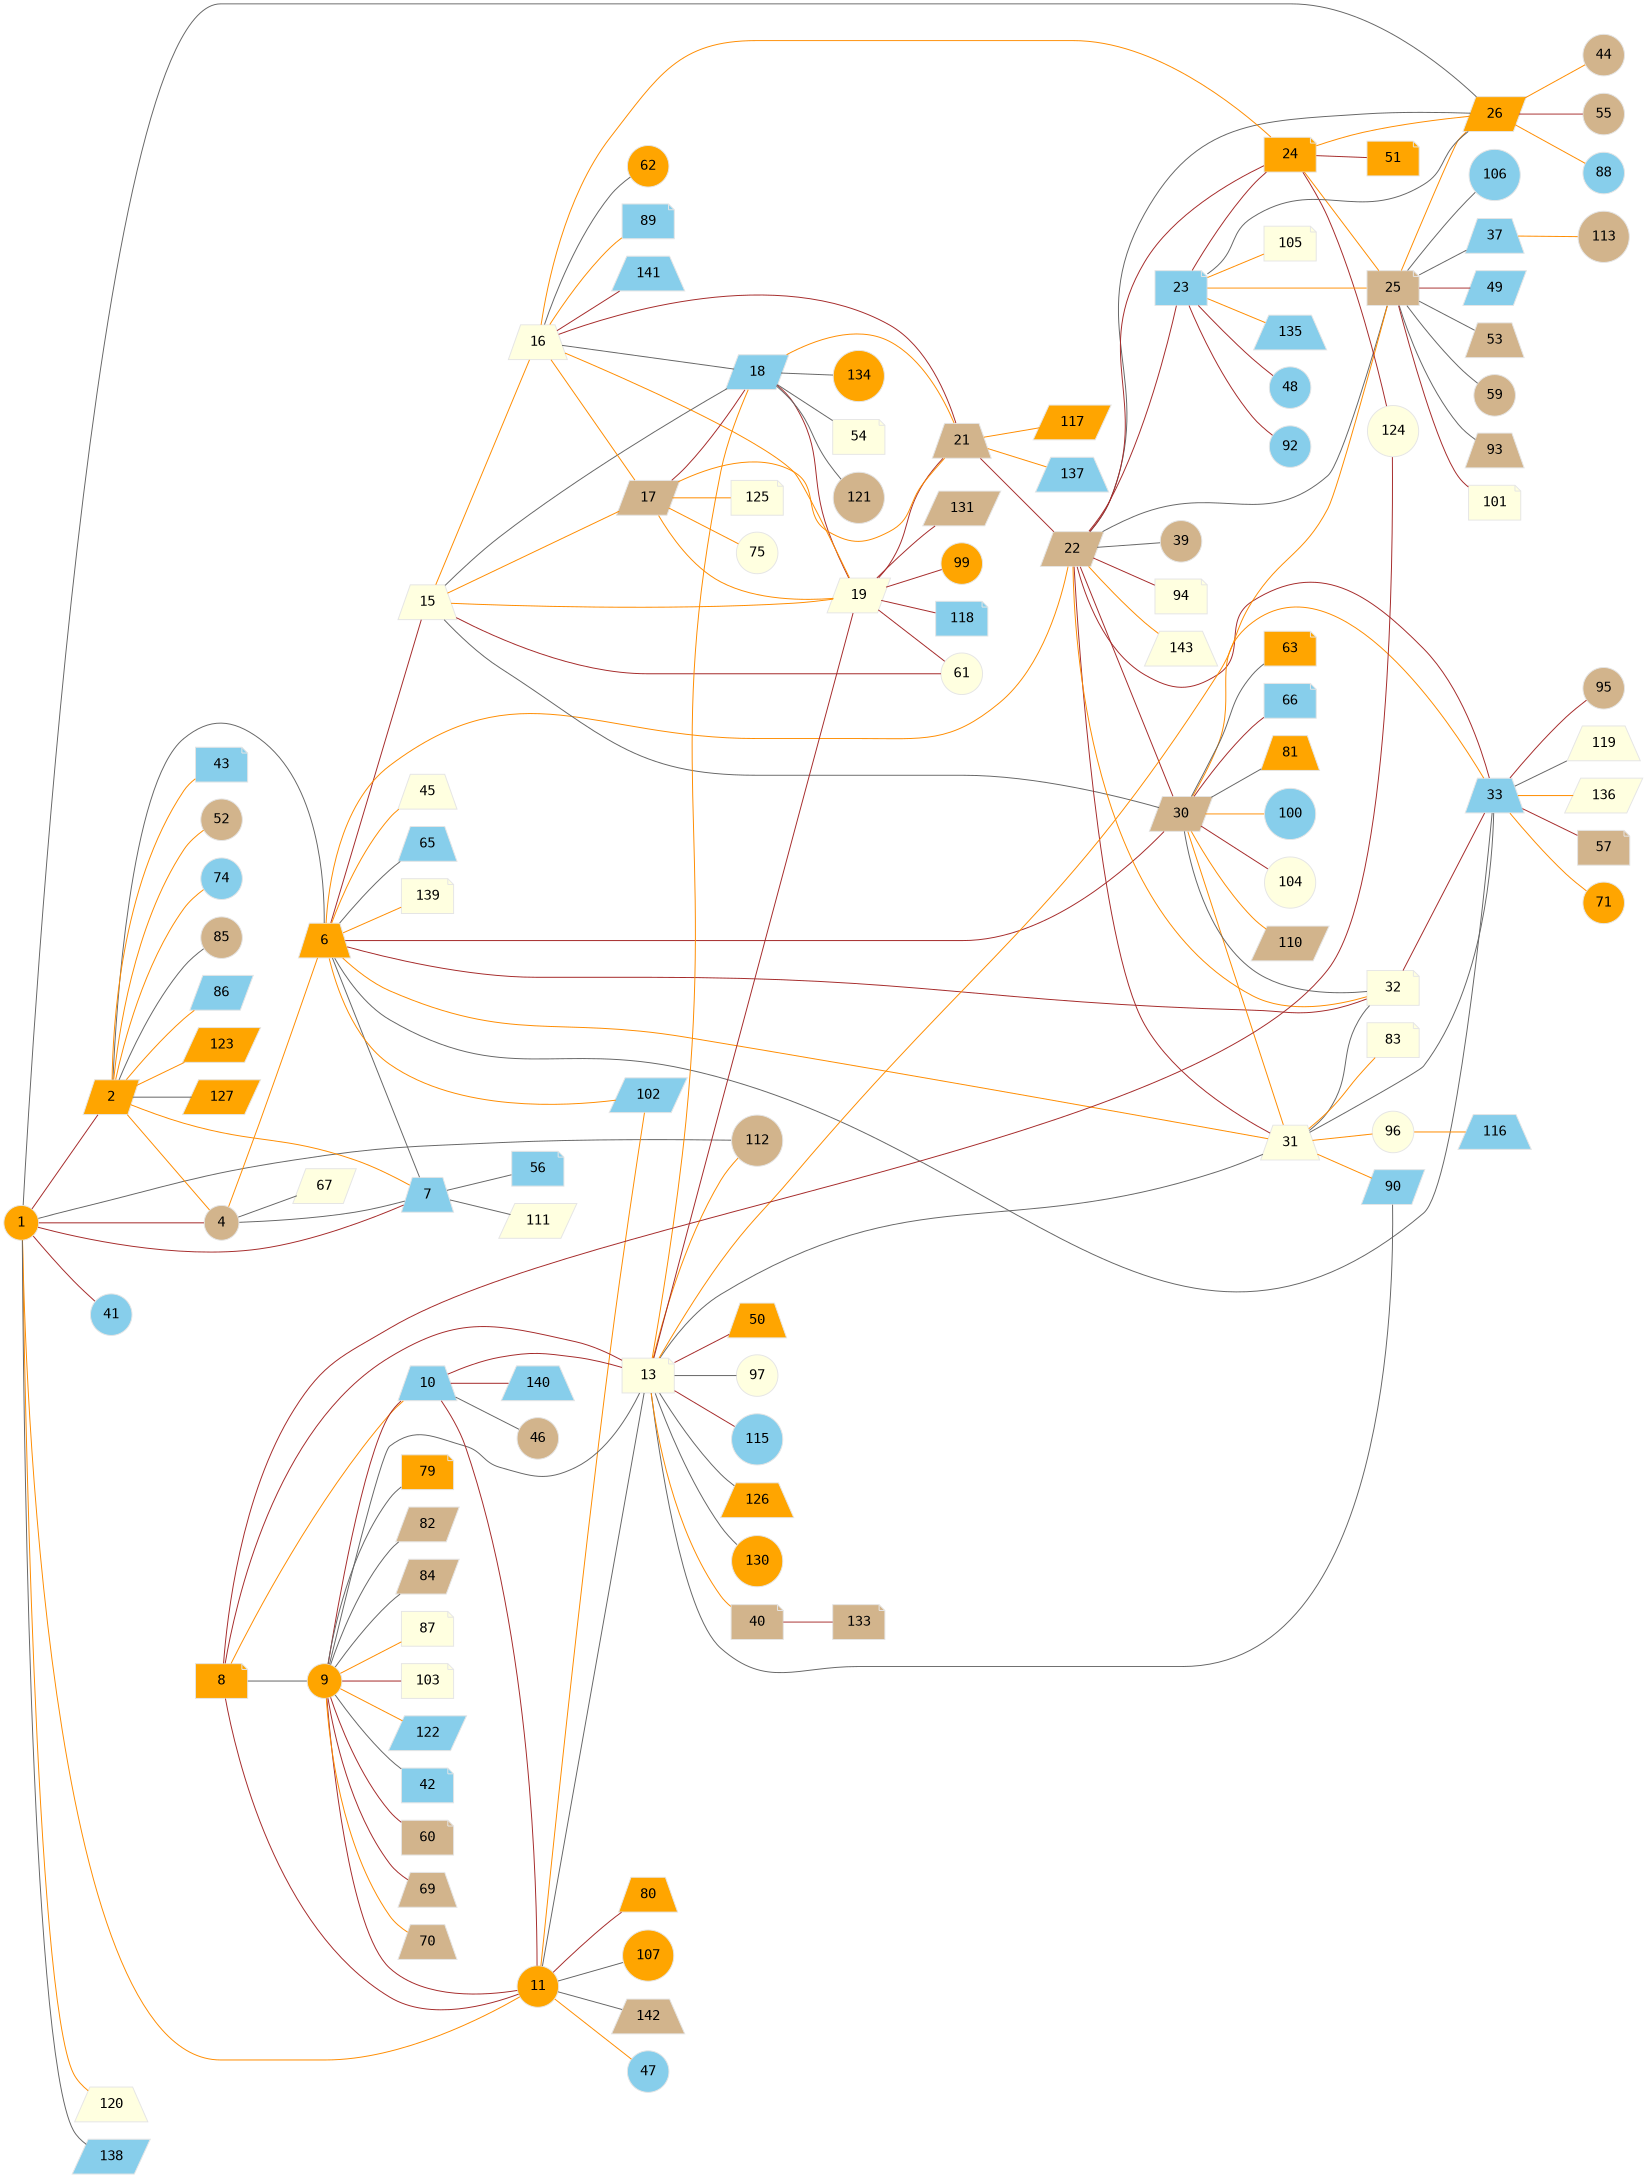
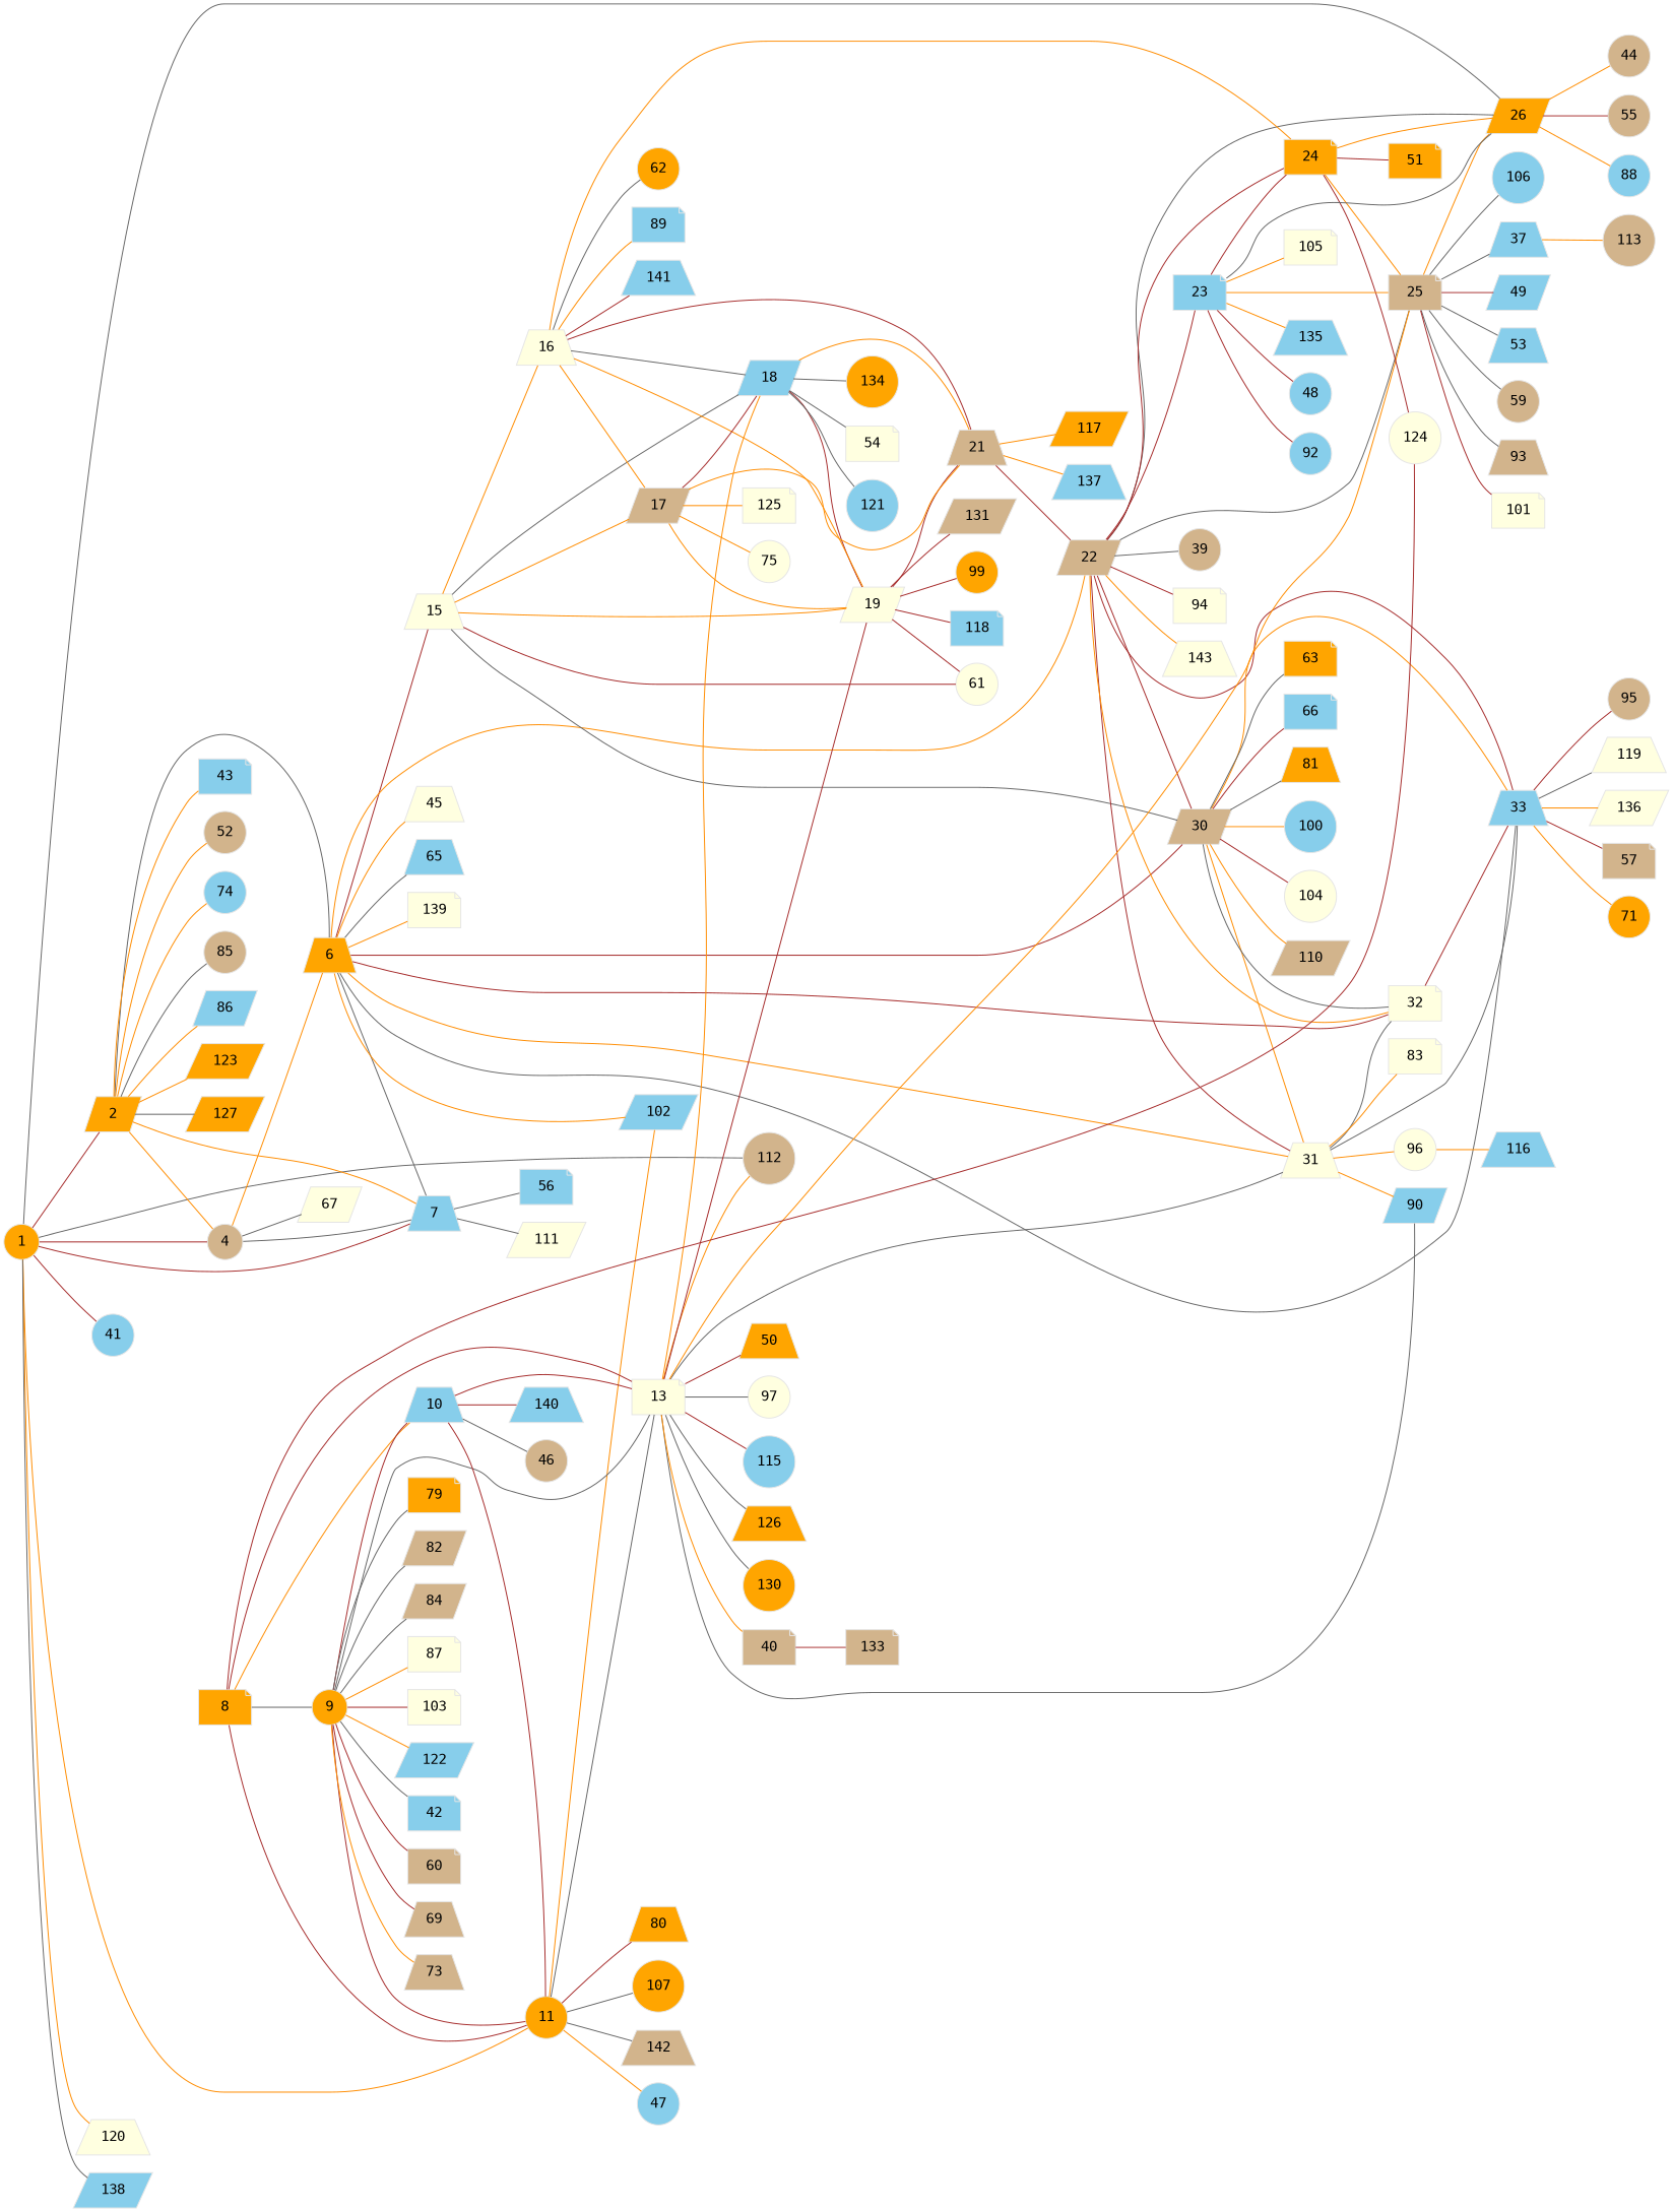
  graph {
    fontname="DejaVu Sans Mono"
    rankdir=LR
    node [color=gray90 fillcolor=skyblue fontname="DejaVu Sans Mono" shape=circle style=filled]
    edge [color=darkorange fontname="DejaVu Sans Mono"]
    1 [fillcolor=orange super="+3"]
    2 [fillcolor=orange shape=parallelogram super="+5"]
    4 [fillcolor=tan super="+73"]
    7 [shape=trapezium super="+76"]
    11 [fillcolor=orange super="+14"]
    26 [fillcolor=orange shape=parallelogram super="+27"]
    41
    112 [fillcolor=tan super="+132"]
    120 [fillcolor=lightyellow shape=trapezium]
    138 [shape=parallelogram]
    6 [fillcolor=orange shape=trapezium super="+34"]
    43 [shape=note]
    52 [fillcolor=tan]
    74
    85 [fillcolor=tan]
    86 [shape=parallelogram]
    123 [fillcolor=orange shape=parallelogram]
    127 [fillcolor=orange shape=parallelogram]
    67 [fillcolor=lightyellow shape=parallelogram]
    15 [fillcolor=lightyellow shape=trapezium]
    22 [fillcolor=tan shape=parallelogram super="+29"]
    30 [fillcolor=tan shape=parallelogram super="+35"]
    31 [fillcolor=lightyellow shape=trapezium super="+77"]
    32 [fillcolor=lightyellow shape=note]
    33 [shape=trapezium super="+91"]
    45 [fillcolor=lightyellow shape=trapezium]
    65 [shape=trapezium]
    102 [shape=parallelogram]
    139 [fillcolor=lightyellow shape=note]
    56 [shape=note]
    111 [fillcolor=lightyellow shape=parallelogram]
    13 [fillcolor=lightyellow shape=note super="+36"]
    47
    80 [fillcolor=orange shape=trapezium]
    107 [fillcolor=orange]
    142 [fillcolor=tan shape=trapezium]
    44 [fillcolor=tan]
    55 [fillcolor=tan]
    88
    18 [shape=parallelogram super="+20"]
    19 [fillcolor=lightyellow shape=parallelogram super="+64"]
    16 [fillcolor=lightyellow shape=trapezium]
    17 [fillcolor=tan shape=parallelogram super="+128"]
    61 [fillcolor=lightyellow]
    25 [fillcolor=tan shape=note super="+28"]
    24 [fillcolor=orange shape=note]
    23 [shape=note super="+58"]
    39 [fillcolor=tan]
    94 [fillcolor=lightyellow shape=note]
    143 [fillcolor=lightyellow shape=trapezium]
    63 [fillcolor=orange shape=note super="+98"]
    66 [shape=note]
    81 [fillcolor=orange shape=trapezium]
    100
    104 [fillcolor=lightyellow]
    110 [fillcolor=tan shape=parallelogram]
    90 [shape=parallelogram]
    83 [fillcolor=lightyellow shape=note super="+109"]
    96 [fillcolor=lightyellow]
    57 [fillcolor=tan shape=note]
    71 [fillcolor=orange]
    95 [fillcolor=tan]
    119 [fillcolor=lightyellow shape=trapezium]
    136 [fillcolor=lightyellow shape=parallelogram]
    8 [fillcolor=orange shape=note super="+108"]
    9 [fillcolor=orange super="+12"]
    10 [shape=trapezium super="+68"]
    124 [fillcolor=lightyellow]
    42 [shape=note]
    60 [fillcolor=tan shape=note]
    69 [fillcolor=tan shape=trapezium super="+129"]
-   70 [fillcolor=tan shape=trapezium]
+   70 [fillcolor=tan shape=trapezium label=73]
    79 [fillcolor=orange shape=note]
    82 [fillcolor=tan shape=parallelogram]
    84 [fillcolor=tan shape=parallelogram]
    87 [fillcolor=lightyellow shape=note]
    103 [fillcolor=lightyellow shape=note]
    122 [shape=parallelogram]
    46 [fillcolor=tan]
    140 [shape=trapezium]
    40 [fillcolor=tan shape=note]
    50 [fillcolor=orange shape=trapezium]
    97 [fillcolor=lightyellow]
    115
    126 [fillcolor=orange shape=trapezium]
    130 [fillcolor=orange]
    21 [fillcolor=tan shape=trapezium super="+38"]
    54 [fillcolor=lightyellow shape=note]
-   121 [fillcolor=tan]
+   121
    134 [fillcolor=orange]
    99 [fillcolor=orange]
    118 [shape=note]
    131 [fillcolor=tan shape=parallelogram]
    37 [shape=trapezium super="+72"]
    49 [shape=parallelogram]
-   53 [fillcolor=tan shape=trapezium super="+78"]
+   53 [shape=trapezium super="+78"]
    59 [fillcolor=tan]
    93 [fillcolor=tan shape=trapezium super="+114"]
    101 [fillcolor=lightyellow shape=note]
    106
    133 [fillcolor=tan shape=note]
    62 [fillcolor=orange]
    89 [shape=note]
    141 [shape=trapezium]
    75 [fillcolor=lightyellow]
    125 [fillcolor=lightyellow shape=note]
    117 [fillcolor=orange shape=parallelogram]
    137 [shape=trapezium]
    51 [fillcolor=orange shape=note]
    48
    92
    105 [fillcolor=lightyellow shape=note]
    135 [shape=trapezium]
    113 [fillcolor=tan]
    116 [shape=trapezium]
    1 -- 2 [color=brown weight=4]
    1 -- 4 [color=brown weight=2]
    1 -- 7 [color=brown weight=2]
    1 -- 11
    1 -- 26 [color=gray40]
    1 -- 41 [color=brown]
    1 -- 112 [color=gray40]
    1 -- 120
    1 -- 138 [color=gray40]
    2 -- 4 [weight=2]
    2 -- 7 [weight=2]
    2 -- 6 [color=gray40 weight=2]
    2 -- 43
    2 -- 52
    2 -- 74
    2 -- 85 [color=gray40]
    2 -- 86
    2 -- 123
    2 -- 127 [color=gray40]
    4 -- 7 [color=gray40]
    4 -- 6
    4 -- 67 [color=gray40]
    7 -- 56 [color=gray40]
    7 -- 111 [color=gray40]
    11 -- 102
    11 -- 13 [color=gray40 weight=2]
    11 -- 47
    11 -- 80 [color=brown]
    11 -- 107 [color=gray40]
    11 -- 142 [color=gray40]
    26 -- 44
    26 -- 55 [color=brown]
    26 -- 88
    6 -- 7 [color=gray40]
    6 -- 15 [color=brown]
    6 -- 22
    6 -- 30 [color=brown weight=2]
    6 -- 31
    6 -- 32 [color=brown]
    6 -- 33 [color=gray40]
    6 -- 45
    6 -- 65 [color=gray40]
    6 -- 102
    6 -- 139
    15 -- 30 [color=gray40]
    15 -- 18 [color=gray40 weight=2]
    15 -- 19
    15 -- 16
    15 -- 17
    15 -- 61 [color=brown]
    22 -- 26 [color=gray40 weight=2]
    22 -- 30 [color=brown weight=2]
    22 -- 31 [color=brown]
    22 -- 32
    22 -- 33 [color=brown]
    22 -- 25 [color=gray40 weight=2]
    22 -- 24 [color=brown]
    22 -- 23 [color=brown]
    22 -- 39 [color=gray40]
    22 -- 94 [color=brown]
    22 -- 143
    30 -- 31 [weight=2]
    30 -- 32 [color=gray40 weight=2]
    30 -- 33 [weight=2]
    30 -- 63 [color=gray40]
    30 -- 66 [color=brown]
    30 -- 81 [color=gray40]
    30 -- 100
    30 -- 104 [color=brown]
    30 -- 110
    31 -- 32 [color=gray40]
    31 -- 33 [color=gray40]
    31 -- 90
    31 -- 83
    31 -- 96
    32 -- 33 [color=brown]
    33 -- 57 [color=brown]
    33 -- 71
    33 -- 95 [color=brown]
    33 -- 119 [color=gray40]
    33 -- 136
    13 -- 112
    13 -- 31 [color=gray40]
    13 -- 18
    13 -- 19 [color=brown]
    13 -- 25 [weight=2]
    13 -- 90 [color=gray40]
    13 -- 40
    13 -- 50 [color=brown]
    13 -- 97 [color=gray40]
    13 -- 115 [color=brown]
    13 -- 126 [color=gray40]
    13 -- 130 [color=gray40]
    18 -- 19 [color=brown weight=2]
    18 -- 21 [weight=2]
    18 -- 54 [color=gray40]
    18 -- 121 [color=gray40]
    18 -- 134 [color=gray40]
    19 -- 61 [color=brown]
    19 -- 21 [color=brown]
    19 -- 99 [color=brown]
    19 -- 118 [color=brown]
    19 -- 131 [color=brown]
    16 -- 18 [color=gray40 weight=2]
    16 -- 19
    16 -- 17
    16 -- 24
    16 -- 21 [color=brown]
    16 -- 62 [color=gray40]
    16 -- 89
    16 -- 141 [color=brown]
    17 -- 18 [color=brown weight=2]
    17 -- 19
    17 -- 21
    17 -- 75
    17 -- 125
    25 -- 26 [weight=4]
    25 -- 37 [color=gray40]
    25 -- 49 [color=brown]
    25 -- 53 [color=gray40]
    25 -- 59 [color=gray40]
    25 -- 93 [color=gray40]
    25 -- 101 [color=brown]
    25 -- 106 [color=gray40]
    24 -- 26 [weight=2]
    24 -- 25 [weight=2]
    24 -- 124 [color=brown]
    24 -- 51 [color=brown]
    23 -- 26 [color=gray40 weight=2]
    23 -- 25 [weight=2]
    23 -- 24 [color=brown]
    23 -- 48 [color=brown]
    23 -- 92 [color=brown]
    23 -- 105
    23 -- 135
    96 -- 116
    8 -- 11 [color=brown weight=2]
    8 -- 13 [color=brown]
    8 -- 9 [color=gray40 weight=2]
    8 -- 10
    8 -- 124 [color=brown]
    9 -- 11 [color=brown weight=4]
    9 -- 13 [color=gray40 weight=2]
    9 -- 10 [color=brown weight=2]
    9 -- 42 [color=gray40]
    9 -- 60 [color=brown]
    9 -- 69 [color=brown]
    9 -- 70
    9 -- 79 [color=gray40]
    9 -- 82 [color=gray40]
    9 -- 84 [color=gray40]
    9 -- 87
    9 -- 103 [color=brown]
    9 -- 122
    10 -- 11 [color=brown weight=2]
    10 -- 13 [color=brown]
    10 -- 46 [color=gray40]
    10 -- 140 [color=brown]
    40 -- 133 [color=brown]
    21 -- 22 [color=brown]
    21 -- 117
    21 -- 137
    37 -- 113
  }
